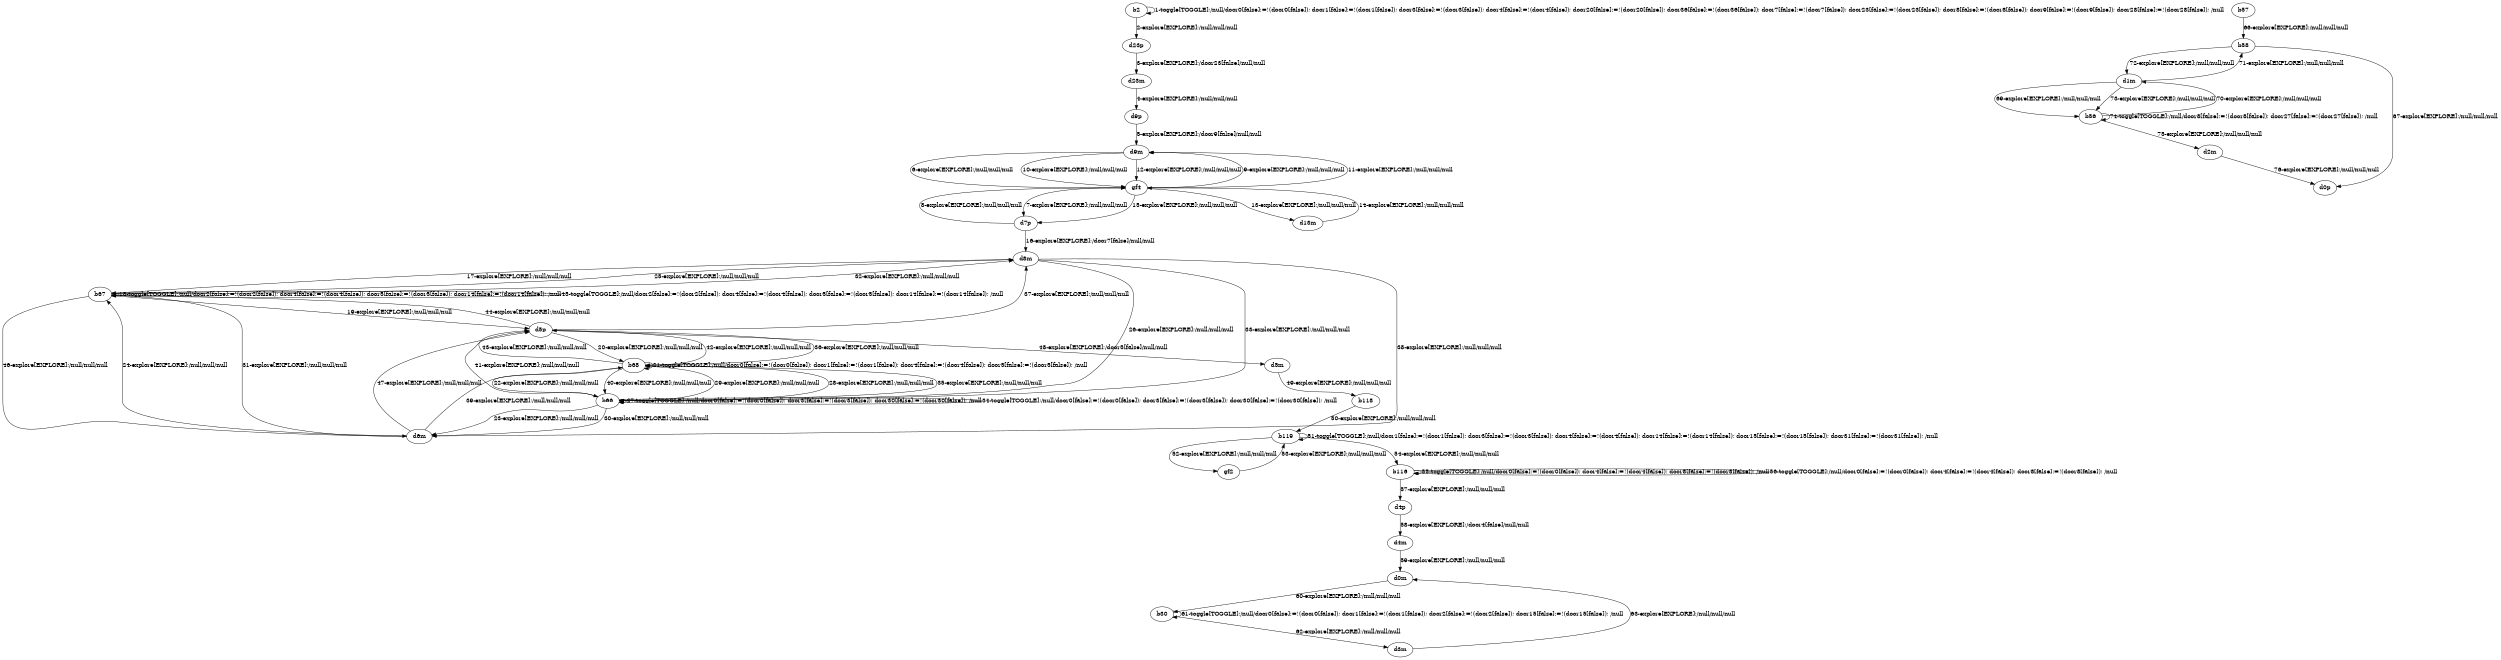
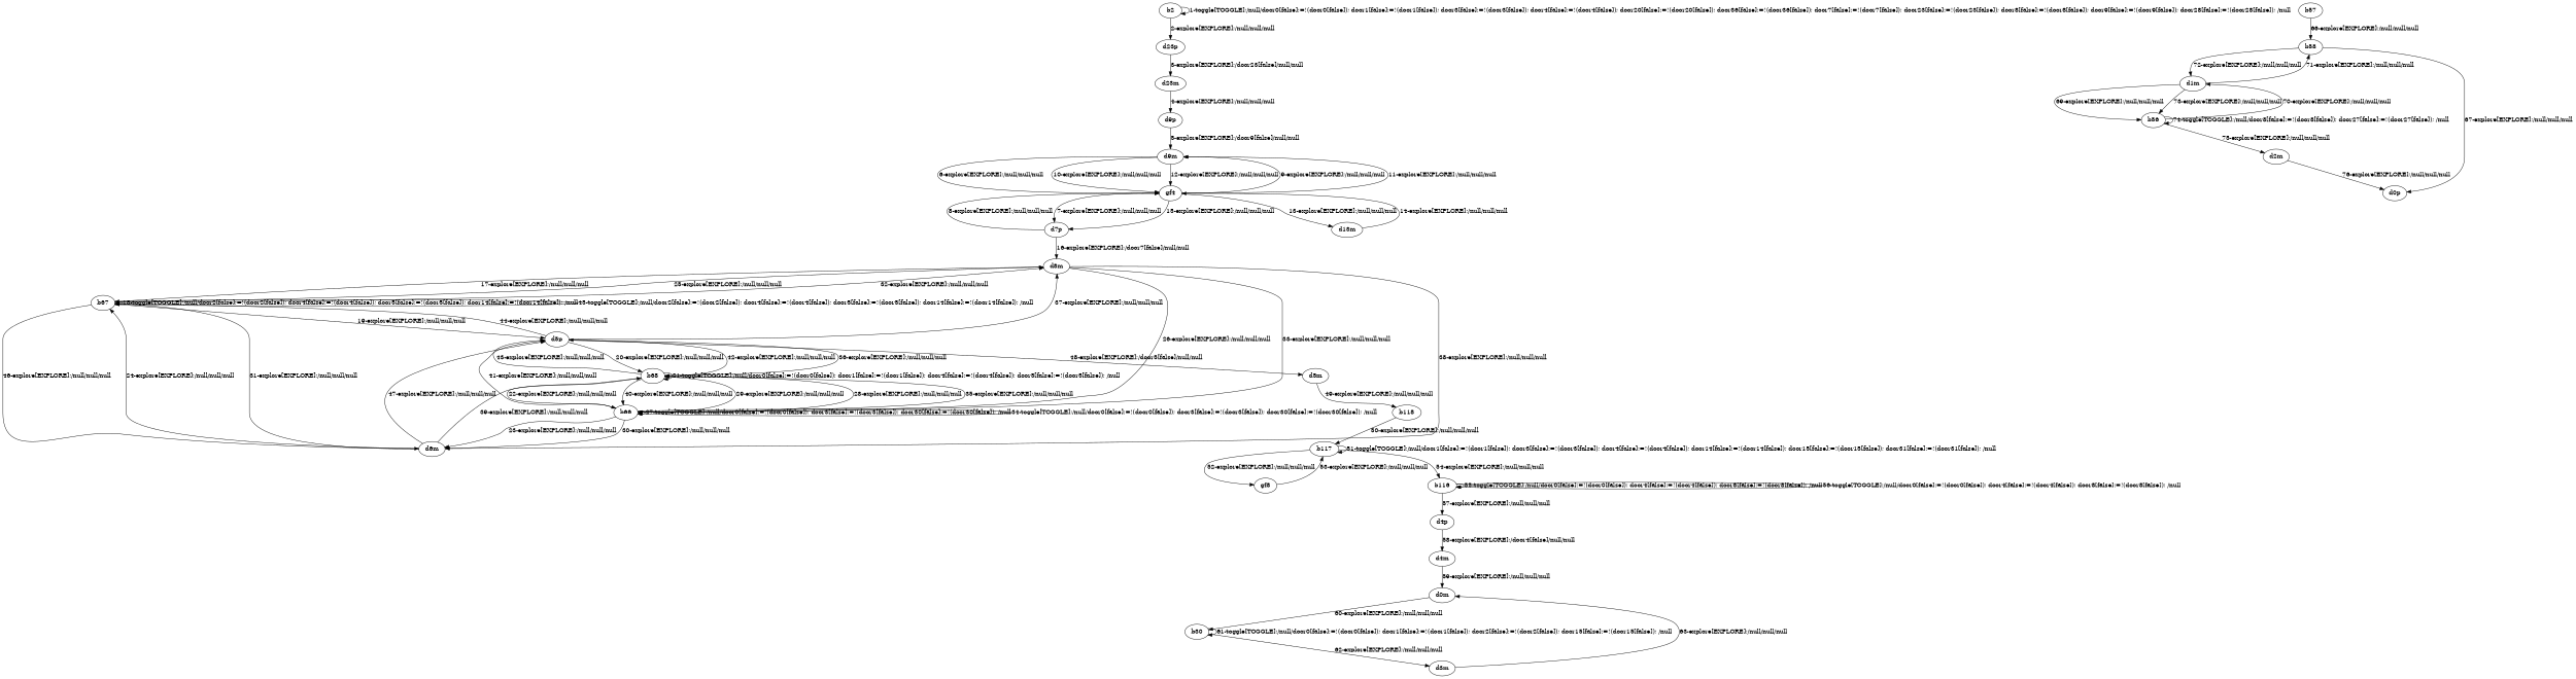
  digraph {
    b2
    d23p
    d23m
    d9p
    d9m
    gf4
    d7p
    d13m
    n9 [label=d8m]
    b67
    b66
    d6m
    d5p
    b68
    d5m
    b118
-   b117 [label=b119]
-   gf8 [label=gf2]
+   b117
+   gf8
    b116
    d4p
    d4m
    d0m
    b30
    d3m
    b57
    b58
    d1m
    b56
    d0p
    d2m
    b2 -> b2 [label="1-toggle[TOGGLE];/null/door0[false]:=!(door0[false]); door1[false]:=!(door1[false]); door3[false]:=!(door3[false]); door4[false]:=!(door4[false]); door20[false]:=!(door20[false]); door36[false]:=!(door36[false]); door7[false]:=!(door7[false]); door23[false]:=!(door23[false]); door8[false]:=!(door8[false]); door9[false]:=!(door9[false]); door28[false]:=!(door28[false]); /null"]
    b2 -> d23p [label="2-explore[EXPLORE];/null/null/null"]
    d23p -> d23m [label="3-explore[EXPLORE];/door23[false]/null/null"]
    d23m -> d9p [label="4-explore[EXPLORE];/null/null/null"]
    d9p -> d9m [label="5-explore[EXPLORE];/door9[false]/null/null"]
    d9m -> gf4 [label="6-explore[EXPLORE];/null/null/null"]
    d9m -> gf4 [label="10-explore[EXPLORE];/null/null/null"]
    d9m -> gf4 [label="12-explore[EXPLORE];/null/null/null"]
    gf4 -> d9m [label="9-explore[EXPLORE];/null/null/null"]
    gf4 -> d9m [label="11-explore[EXPLORE];/null/null/null"]
    gf4 -> d7p [label="7-explore[EXPLORE];/null/null/null"]
    gf4 -> d7p [label="15-explore[EXPLORE];/null/null/null"]
    gf4 -> d13m [label="13-explore[EXPLORE];/null/null/null"]
    d7p -> gf4 [label="8-explore[EXPLORE];/null/null/null"]
    d7p -> n9 [label="16-explore[EXPLORE];/door7[false]/null/null"]
    d13m -> gf4 [label="14-explore[EXPLORE];/null/null/null"]
    n9 -> b67 [label="17-explore[EXPLORE];/null/null/null"]
    n9 -> b66 [label="26-explore[EXPLORE];/null/null/null"]
    n9 -> b66 [label="33-explore[EXPLORE];/null/null/null"]
    n9 -> d6m [label="38-explore[EXPLORE];/null/null/null"]
    b67 -> n9 [label="25-explore[EXPLORE];/null/null/null"]
    b67 -> n9 [label="32-explore[EXPLORE];/null/null/null"]
    b67 -> b67 [label="18-toggle[TOGGLE];/null/door2[false]:=!(door2[false]); door4[false]:=!(door4[false]); door5[false]:=!(door5[false]); door14[false]:=!(door14[false]); /null"]
    b67 -> b67 [label="45-toggle[TOGGLE];/null/door2[false]:=!(door2[false]); door4[false]:=!(door4[false]); door5[false]:=!(door5[false]); door14[false]:=!(door14[false]); /null"]
    b67 -> d6m [label="46-explore[EXPLORE];/null/null/null"]
    b67 -> d5p [label="19-explore[EXPLORE];/null/null/null"]
    b66 -> b66 [label="27-toggle[TOGGLE];/null/door0[false]:=!(door0[false]); door3[false]:=!(door3[false]); door30[false]:=!(door30[false]); /null"]
    b66 -> b66 [label="34-toggle[TOGGLE];/null/door0[false]:=!(door0[false]); door3[false]:=!(door3[false]); door30[false]:=!(door30[false]); /null"]
    b66 -> d6m [label="23-explore[EXPLORE];/null/null/null"]
    b66 -> d6m [label="30-explore[EXPLORE];/null/null/null"]
    b66 -> d5p [label="41-explore[EXPLORE];/null/null/null"]
    b66 -> b68 [label="28-explore[EXPLORE];/null/null/null"]
    b66 -> b68 [label="35-explore[EXPLORE];/null/null/null"]
    d6m -> b67 [label="24-explore[EXPLORE];/null/null/null"]
    d6m -> b67 [label="31-explore[EXPLORE];/null/null/null"]
    d6m -> d5p [label="47-explore[EXPLORE];/null/null/null"]
    d6m -> b68 [label="39-explore[EXPLORE];/null/null/null"]
    d5p -> n9 [label="37-explore[EXPLORE];/null/null/null"]
    d5p -> b67 [label="44-explore[EXPLORE];/null/null/null"]
    d5p -> b68 [label="20-explore[EXPLORE];/null/null/null"]
    d5p -> b68 [label="42-explore[EXPLORE];/null/null/null"]
    d5p -> d5m [label="48-explore[EXPLORE];/door5[false]/null/null"]
    b68 -> b66 [label="22-explore[EXPLORE];/null/null/null"]
    b68 -> b66 [label="29-explore[EXPLORE];/null/null/null"]
    b68 -> b66 [label="40-explore[EXPLORE];/null/null/null"]
    b68 -> d5p [label="36-explore[EXPLORE];/null/null/null"]
    b68 -> d5p [label="43-explore[EXPLORE];/null/null/null"]
    b68 -> b68 [label="21-toggle[TOGGLE];/null/door0[false]:=!(door0[false]); door1[false]:=!(door1[false]); door4[false]:=!(door4[false]); door5[false]:=!(door5[false]); /null"]
    d5m -> b118 [label="49-explore[EXPLORE];/null/null/null"]
    b118 -> b117 [label="50-explore[EXPLORE];/null/null/null"]
    b117 -> b117 [label="51-toggle[TOGGLE];/null/door1[false]:=!(door1[false]); door3[false]:=!(door3[false]); door4[false]:=!(door4[false]); door14[false]:=!(door14[false]); door15[false]:=!(door15[false]); door31[false]:=!(door31[false]); /null"]
    b117 -> gf8 [label="52-explore[EXPLORE];/null/null/null"]
    b117 -> b116 [label="54-explore[EXPLORE];/null/null/null"]
    gf8 -> b117 [label="53-explore[EXPLORE];/null/null/null"]
    b116 -> b116 [label="55-toggle[TOGGLE];/null/door0[false]:=!(door0[false]); door4[false]:=!(door4[false]); door8[false]:=!(door8[false]); /null"]
    b116 -> b116 [label="56-toggle[TOGGLE];/null/door0[false]:=!(door0[false]); door4[false]:=!(door4[false]); door8[false]:=!(door8[false]); /null"]
    b116 -> d4p [label="57-explore[EXPLORE];/null/null/null"]
    d4p -> d4m [label="58-explore[EXPLORE];/door4[false]/null/null"]
    d4m -> d0m [label="59-explore[EXPLORE];/null/null/null"]
    d0m -> b30 [label="60-explore[EXPLORE];/null/null/null"]
    b30 -> b30 [label="61-toggle[TOGGLE];/null/door0[false]:=!(door0[false]); door1[false]:=!(door1[false]); door2[false]:=!(door2[false]); door15[false]:=!(door15[false]); /null"]
    b30 -> d3m [label="62-explore[EXPLORE];/null/null/null"]
    d3m -> d0m [label="63-explore[EXPLORE];/null/null/null"]
    b57 -> b58 [label="66-explore[EXPLORE];/null/null/null"]
    b58 -> d1m [label="72-explore[EXPLORE];/null/null/null"]
    b58 -> d0p [label="67-explore[EXPLORE];/null/null/null"]
    d1m -> b58 [label="71-explore[EXPLORE];/null/null/null"]
    d1m -> b56 [label="69-explore[EXPLORE];/null/null/null"]
    d1m -> b56 [label="73-explore[EXPLORE];/null/null/null"]
    b56 -> d1m [label="70-explore[EXPLORE];/null/null/null"]
    b56 -> b56 [label="74-toggle[TOGGLE];/null/door8[false]:=!(door8[false]); door27[false]:=!(door27[false]); /null"]
    b56 -> d2m [label="75-explore[EXPLORE];/null/null/null"]
    d2m -> d0p [label="76-explore[EXPLORE];/null/null/null"]
  }
